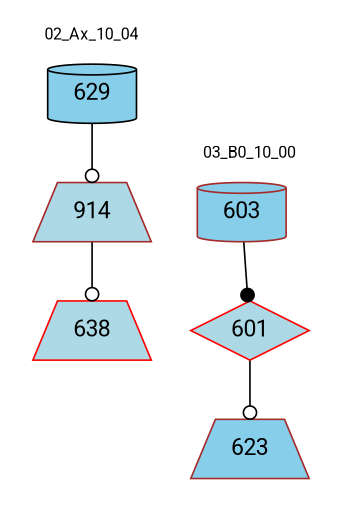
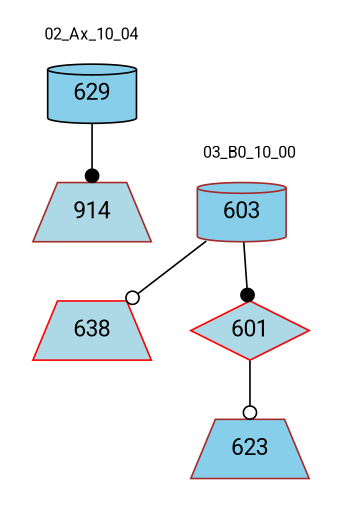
  digraph {
    fontname=Roboto
    node [color=brown fillcolor=skyblue fontname=Roboto shape=trapezium style=filled]
    edge [arrowhead=dot color=black fontname=Roboto]
    n1 [color=black label=629 shape=cylinder]
    n2 [fillcolor=lightblue label=914]
    n3 [color=red fillcolor=lightblue label=638]
    n4 [label=603 shape=cylinder]
    n5 [color=red fillcolor=lightblue label=601 shape=diamond]
    n6 [label=623]
    subgraph cluster_1 {
      color=white
      fontsize=10
      label="02_Ax_10_04"
      n1
      n2
      n3
    }
    subgraph cluster_2 {
      color=white
      fontsize=10
      label="03_B0_10_00"
      n4
      n5
      n6
    }
-   n1 -> n2 [arrowhead=odot]
-   n2 -> n3 [arrowhead=odot]
+   n1 -> n2
+   n4 -> n3 [arrowhead=odot]
    n4 -> n5
    n5 -> n6 [arrowhead=odot]
  }
